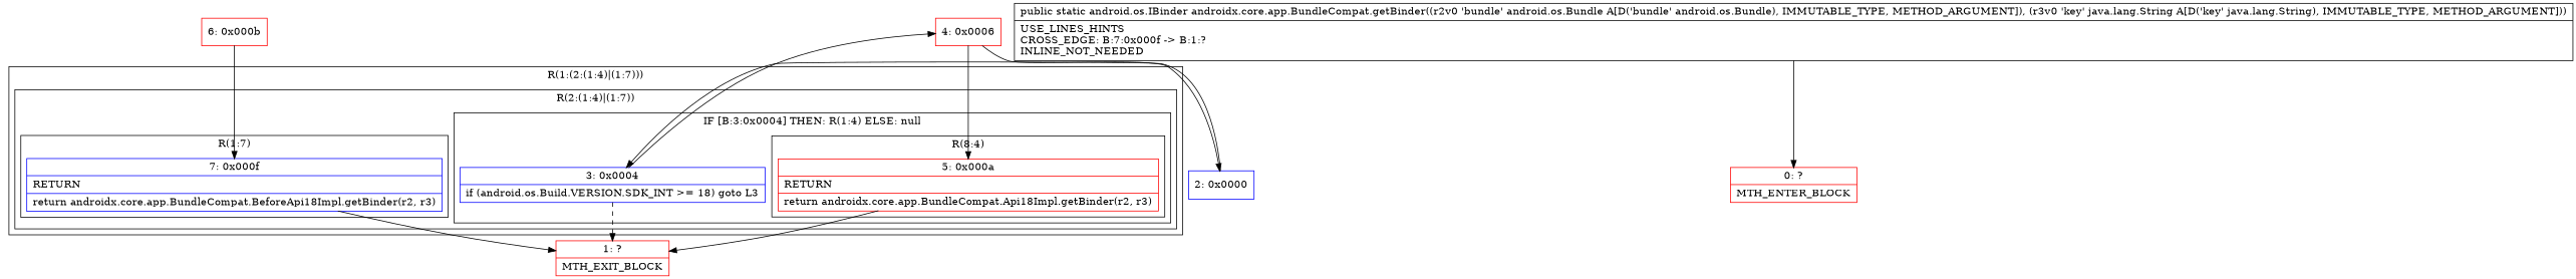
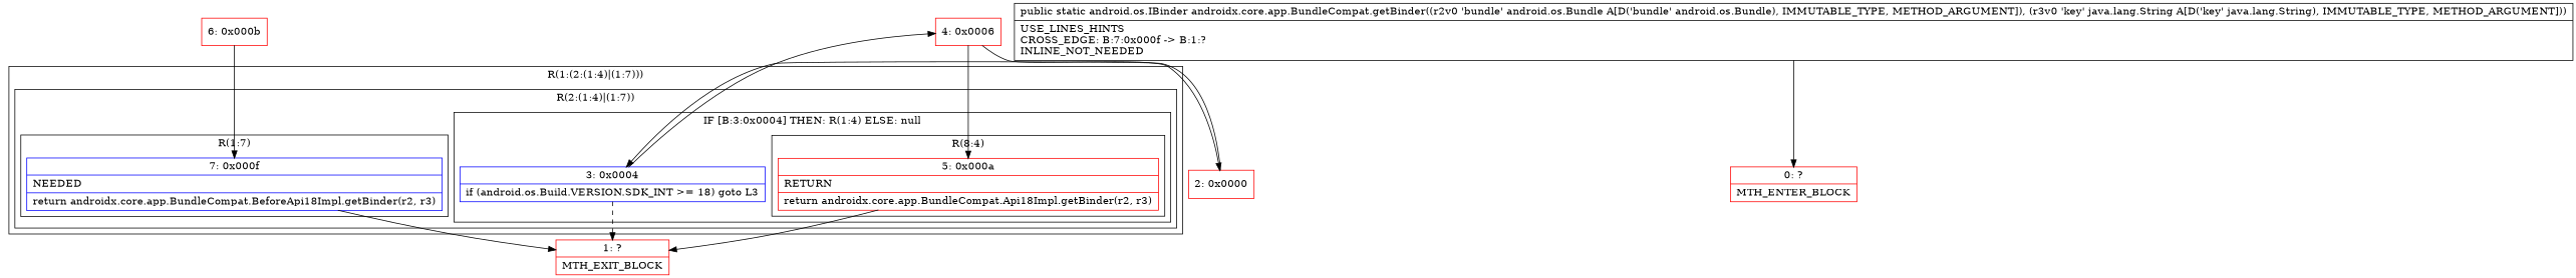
  digraph {
    node [color=red shape=record]
    n1 [label="{5\:\ 0x000a|RETURN\l|return androidx.core.app.BundleCompat.Api18Impl.getBinder(r2, r3)\l}"]
    n2 [color=blue label="{3\:\ 0x0004|if (android.os.Build.VERSION.SDK_INT \>= 18) goto L3\l}"]
-   n3 [color=blue label="{7\:\ 0x000f|RETURN\l|return androidx.core.app.BundleCompat.BeforeApi18Impl.getBinder(r2, r3)\l}"]
+   n3 [color=blue label="{7\:\ 0x000f|NEEDED\l|return androidx.core.app.BundleCompat.BeforeApi18Impl.getBinder(r2, r3)\l}"]
    n4 [label="{1\:\ ?|MTH_EXIT_BLOCK\l}"]
    n5 [label="{4\:\ 0x0006}"]
-   n6 [color=blue label="{2\:\ 0x0000}"]
+   n6 [label="{2\:\ 0x0000}"]
    n7 [label="{6\:\ 0x000b}"]
    n8 [label="{0\:\ ?|MTH_ENTER_BLOCK\l}"]
    n9 [label="{public static android.os.IBinder androidx.core.app.BundleCompat.getBinder((r2v0 'bundle' android.os.Bundle A[D('bundle' android.os.Bundle), IMMUTABLE_TYPE, METHOD_ARGUMENT]), (r3v0 'key' java.lang.String A[D('key' java.lang.String), IMMUTABLE_TYPE, METHOD_ARGUMENT]))  | USE_LINES_HINTS\lCROSS_EDGE: B:7:0x000f \-\> B:1:?\lINLINE_NOT_NEEDED\l}" color=""]
    subgraph cluster_1 {
      label="R(1:(2:(1:4)|(1:7)))"
      subgraph cluster_2 {
        label="R(2:(1:4)|(1:7))"
        subgraph cluster_3 {
          label="IF [B:3:0x0004] THEN: R(1:4) ELSE: null"
          n2
          subgraph cluster_4 {
            label="R(8:4)"
            n1
          }
        }
        subgraph cluster_5 {
          label="R(1:7)"
          n3
        }
      }
    }
    n1 -> n4
    n2 -> n4 [style=dashed]
    n2 -> n5
    n3 -> n4
    n5 -> n1
    n5 -> n6
    n6 -> n2
    n7 -> n3
    n9 -> n8
  }
